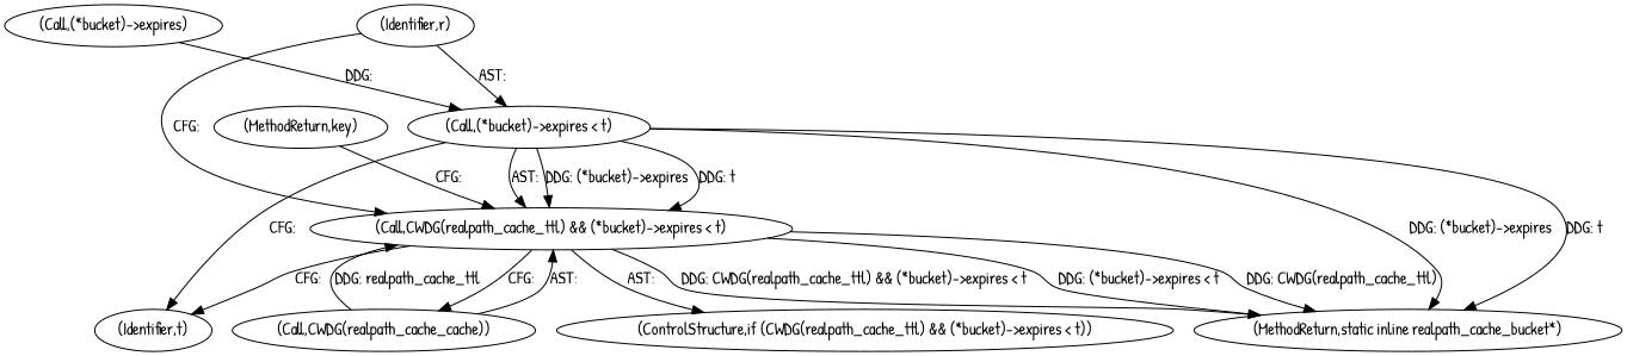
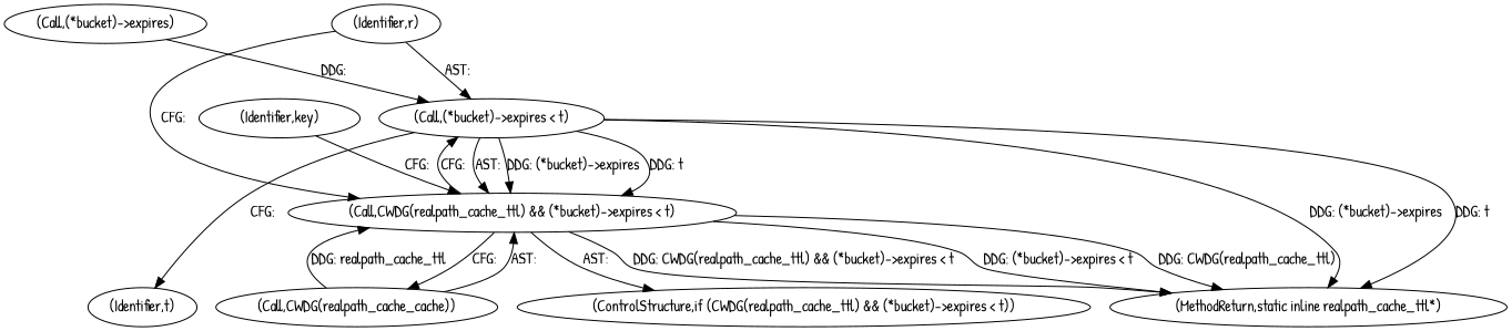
  digraph {
    fontname="Patrick Hand"
    node [fontname="Patrick Hand"]
    edge [fontname="Patrick Hand"]
    n1 [label="(Call,(*bucket)->expires < t)"]
    n2 [label="(Call,CWDG(realpath_cache_ttl) && (*bucket)->expires < t)"]
    n3 [label="(Identifier,t)"]
-   n4 [label="(MethodReturn,static inline realpath_cache_bucket*)"]
+   n4 [label="(MethodReturn,static inline realpath_cache_ttl*)"]
    n5 [label="(Call,CWDG(realpath_cache_cache))"]
    n6 [label="(ControlStructure,if (CWDG(realpath_cache_ttl) && (*bucket)->expires < t))"]
    n7 [label="(Identifier,r)"]
    n8 [label="(Call,(*bucket)->expires)"]
-   n9 [label="(MethodReturn,key)"]
+   n9 [label="(Identifier,key)"]
    n1 -> n2 [label="AST: "]
    n1 -> n2 [label="DDG: (*bucket)->expires"]
    n1 -> n2 [label="DDG: t"]
    n1 -> n3 [label="CFG: "]
    n1 -> n4 [label="DDG: (*bucket)->expires"]
    n1 -> n4 [label="DDG: t"]
-   n2 -> n3 [label="CFG: "]
+   n2 -> n1 [label="CFG: "]
    n2 -> n4 [label="DDG: (*bucket)->expires < t"]
    n2 -> n4 [label="DDG: CWDG(realpath_cache_ttl)"]
    n2 -> n4 [label="DDG: CWDG(realpath_cache_ttl) && (*bucket)->expires < t"]
    n2 -> n5 [label="CFG: "]
    n2 -> n6 [label="AST: "]
    n5 -> n2 [label="AST: "]
    n5 -> n2 [label="DDG: realpath_cache_ttl"]
    n7 -> n1 [label="AST: "]
    n7 -> n2 [label="CFG: "]
    n8 -> n1 [label="DDG: "]
    n9 -> n2 [label="CFG: "]
  }
